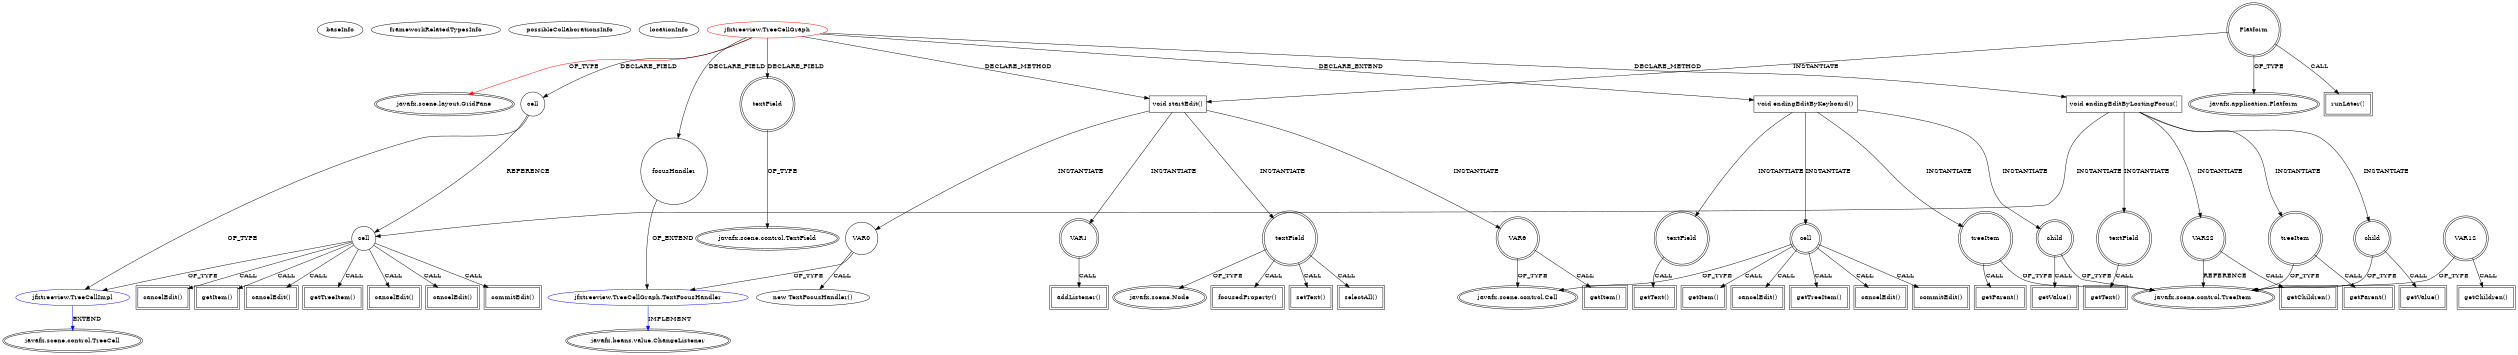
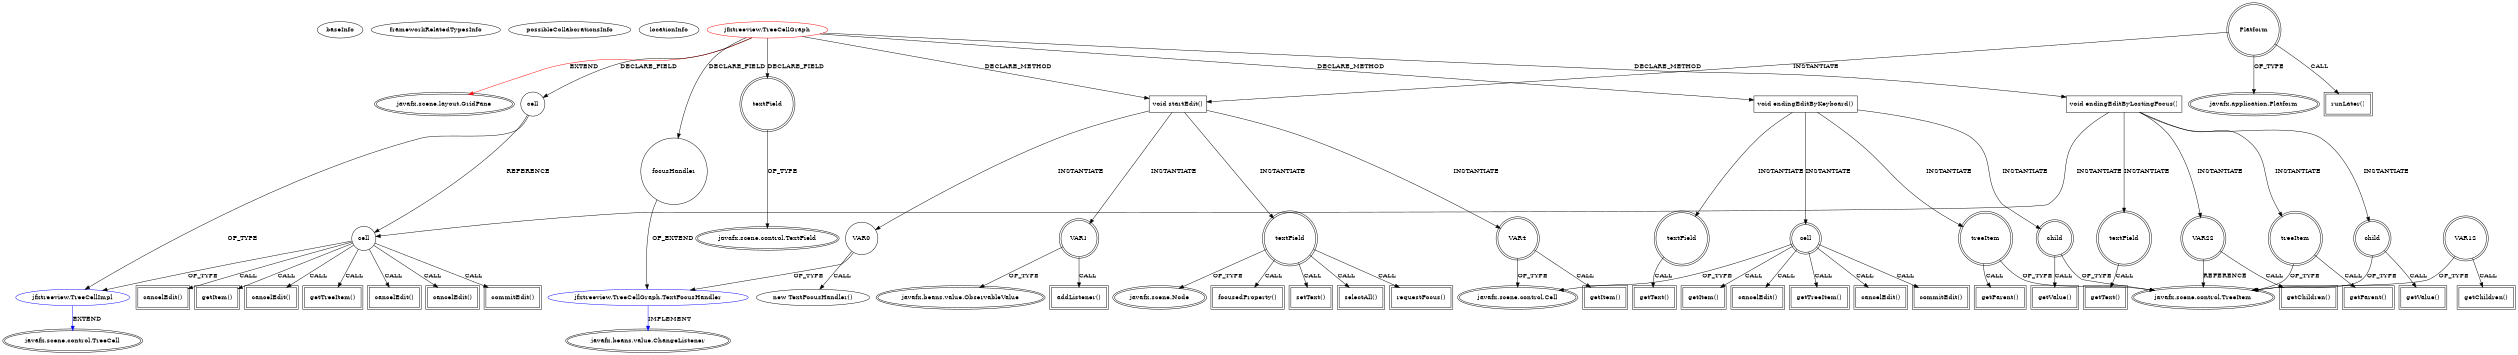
  digraph {
    node [isFrameworkType=true vertexType=INSIDE_CALL peripheries=2 shape=box]
    baseInfo [category=extension_graph graphId=4189 isAnonymous=false possibleRelation=true isFrameworkType="" vertexType="" peripheries="" shape=""]
    frameworkRelatedTypesInfo [0="javafx.scene.layout.GridPane" isFrameworkType="" vertexType="" peripheries="" shape=""]
    possibleCollaborationsInfo [0="4189~CLIENT_METHOD_DECLARATION-METHOD_CALL-FIELD_DECLARATION-~javafx.scene.layout.GridPane ~javafx.scene.control.TreeCell ~false~false" 1="4189~CLIENT_METHOD_DECLARATION-INSTANTIATION-FIELD_DECLARATION-~javafx.scene.layout.GridPane ~javafx.beans.value.ChangeListener ~false~false" isFrameworkType="" vertexType="" peripheries="" shape=""]
    locationInfo [contextSignature=TreeCellGraph filePath="/sipadan2003-JFXTreeView201312/JFXTreeView201312-master/src/jfxtreeview/TreeCellGraph.java" graphId=4189 projectName="sipadan2003-JFXTreeView201312" isFrameworkType="" vertexType="" peripheries="" shape=""]
    n5 [color=red isFrameworkType=false label="jfxtreeview.TreeCellGraph" vertexType=ROOT_CLIENT_CLASS_DECLARATION peripheries="" shape=""]
    n6 [label="javafx.scene.layout.GridPane" vertexType=FRAMEWORK_CLASS_TYPE shape=""]
    n7 [isFrameworkType=false label=cell shape=circle vertexType=FIELD_DECLARATION peripheries=""]
    n8 [isFrameworkType=false label=focusHandler shape=circle vertexType=FIELD_DECLARATION peripheries=""]
    n9 [label=textField shape=circle vertexType=FIELD_DECLARATION]
    n10 [isFrameworkType=false label="void startEdit()" vertexType=CLIENT_METHOD_DECLARATION peripheries=""]
    n11 [isFrameworkType=false label="void endingEditByKeyboard()" vertexType=CLIENT_METHOD_DECLARATION peripheries=""]
    n12 [isFrameworkType=false label="void endingEditByLostingFocus()" vertexType=CLIENT_METHOD_DECLARATION peripheries=""]
    n13 [color=blue isFrameworkType=false label="jfxtreeview.TreeCellImpl" vertexType=REFERENCE_CLIENT_CLASS_DECLARATION peripheries="" shape=""]
    n14 [isFrameworkType=false label=cell shape=circle vertexType=VARIABLE_EXPRESION peripheries=""]
    n15 [color=blue isFrameworkType=false label="jfxtreeview.TreeCellGraph.TextFocusHandler" vertexType=REFERENCE_CLIENT_CLASS_DECLARATION peripheries="" shape=""]
    n16 [label="javafx.scene.control.TextField" vertexType=FRAMEWORK_CLASS_TYPE shape=""]
    n17 [isFrameworkType=false label=VAR0 shape=circle vertexType=VARIABLE_EXPRESION peripheries=""]
    n18 [label=VAR1 shape=circle vertexType=VARIABLE_EXPRESION]
    n19 [label=textField shape=circle vertexType=VARIABLE_EXPRESION]
-   n20 [label=VAR6 shape=circle vertexType=VARIABLE_EXPRESION]
+   n20 [label=VAR4 shape=circle vertexType=VARIABLE_EXPRESION]
    n21 [label=textField shape=circle vertexType=VARIABLE_EXPRESION]
    n22 [label=cell shape=circle vertexType=VARIABLE_EXPRESION]
    n23 [label=treeItem shape=circle vertexType=VARIABLE_EXPRESION]
    n24 [label=child shape=circle vertexType=VARIABLE_EXPRESION]
    n25 [label=textField shape=circle vertexType=VARIABLE_EXPRESION]
    n26 [label=VAR22 shape=circle vertexType=VARIABLE_EXPRESION]
    n27 [label=treeItem shape=circle vertexType=VARIABLE_EXPRESION]
    n28 [label=child shape=circle vertexType=VARIABLE_EXPRESION]
    n29 [label="javafx.scene.control.TreeCell" vertexType=FRAMEWORK_CLASS_TYPE shape=""]
    n30 [label="cancelEdit()"]
    n31 [label="getItem()"]
    n32 [label="cancelEdit()"]
    n33 [label="getTreeItem()"]
    n34 [label="cancelEdit()"]
    n35 [label="cancelEdit()"]
    n36 [label="commitEdit()"]
    n37 [label="javafx.beans.value.ChangeListener" vertexType=FRAMEWORK_INTERFACE_TYPE shape=""]
    n38 [isFrameworkType=false label="new TextFocusHandler()" vertexType=CONSTRUCTOR_CALL peripheries="" shape=""]
+   n39 [label="javafx.beans.value.ObservableValue" vertexType=FRAMEWORK_INTERFACE_TYPE shape=""]
    n40 [label="addListener()"]
    n41 [label="javafx.scene.Node" vertexType=FRAMEWORK_CLASS_TYPE shape=""]
    n42 [label="focusedProperty()"]
    n43 [label="setText()"]
    n44 [label="selectAll()"]
+   n45 [label="requestFocus()"]
    n46 [label="javafx.scene.control.Cell" vertexType=FRAMEWORK_CLASS_TYPE shape=""]
    n47 [label="getItem()"]
    n48 [label=Platform shape=circle vertexType=VARIABLE_EXPRESION]
    n49 [label="javafx.application.Platform" vertexType=FRAMEWORK_CLASS_TYPE shape=""]
    n50 [label="runLater()"]
    n51 [label="getText()"]
    n52 [label="getItem()"]
    n53 [label="cancelEdit()"]
    n54 [label="getTreeItem()"]
    n55 [label="cancelEdit()"]
    n56 [label="commitEdit()"]
    n57 [label=VAR12 shape=circle vertexType=VARIABLE_EXPRESION]
    n58 [label="javafx.scene.control.TreeItem" vertexType=FRAMEWORK_CLASS_TYPE shape=""]
    n59 [label="getChildren()"]
    n60 [label="getParent()"]
    n61 [label="getValue()"]
    n62 [label="getText()"]
    n63 [label="getChildren()"]
    n64 [label="getParent()"]
    n65 [label="getValue()"]
-   n5 -> n6 [color=red label=OF_TYPE]
+   n5 -> n6 [color=red label=EXTEND]
    n5 -> n7 [label=DECLARE_FIELD]
    n5 -> n8 [label=DECLARE_FIELD]
    n5 -> n9 [label=DECLARE_FIELD]
    n5 -> n10 [label=DECLARE_METHOD]
-   n5 -> n11 [label=DECLARE_EXTEND]
+   n5 -> n11 [label=DECLARE_METHOD]
    n5 -> n12 [label=DECLARE_METHOD]
    n7 -> n13 [label=OF_TYPE]
    n7 -> n14 [label=REFERENCE]
    n8 -> n15 [label=OF_EXTEND]
    n9 -> n16 [label=OF_TYPE]
    n10 -> n17 [label=INSTANTIATE]
    n10 -> n18 [label=INSTANTIATE]
    n10 -> n19 [label=INSTANTIATE]
    n10 -> n20 [label=INSTANTIATE]
    n11 -> n21 [label=INSTANTIATE]
    n11 -> n22 [label=INSTANTIATE]
    n11 -> n23 [label=INSTANTIATE]
    n11 -> n24 [label=INSTANTIATE]
    n12 -> n14 [label=INSTANTIATE]
    n12 -> n25 [label=INSTANTIATE]
    n12 -> n26 [label=INSTANTIATE]
    n12 -> n27 [label=INSTANTIATE]
    n12 -> n28 [label=INSTANTIATE]
    n13 -> n29 [color=blue label=EXTEND]
    n14 -> n13 [label=OF_TYPE]
    n14 -> n30 [label=CALL]
    n14 -> n31 [label=CALL]
    n14 -> n32 [label=CALL]
    n14 -> n33 [label=CALL]
    n14 -> n34 [label=CALL]
    n14 -> n35 [label=CALL]
    n14 -> n36 [label=CALL]
    n15 -> n37 [color=blue label=IMPLEMENT]
    n17 -> n15 [label=OF_TYPE]
    n17 -> n38 [label=CALL]
+   n18 -> n39 [label=OF_TYPE]
    n18 -> n40 [label=CALL]
    n19 -> n41 [label=OF_TYPE]
    n19 -> n42 [label=CALL]
    n19 -> n43 [label=CALL]
    n19 -> n44 [label=CALL]
+   n19 -> n45 [label=CALL]
    n20 -> n46 [label=OF_TYPE]
    n20 -> n47 [label=CALL]
    n21 -> n51 [label=CALL]
    n22 -> n46 [label=OF_TYPE]
    n22 -> n52 [label=CALL]
    n22 -> n53 [label=CALL]
    n22 -> n54 [label=CALL]
    n22 -> n55 [label=CALL]
    n22 -> n56 [label=CALL]
    n23 -> n58 [label=OF_TYPE]
    n23 -> n60 [label=CALL]
    n24 -> n58 [label=OF_TYPE]
    n24 -> n61 [label=CALL]
    n25 -> n62 [label=CALL]
    n26 -> n58 [label=REFERENCE]
    n26 -> n63 [label=CALL]
    n27 -> n58 [label=OF_TYPE]
    n27 -> n64 [label=CALL]
    n28 -> n58 [label=OF_TYPE]
    n28 -> n65 [label=CALL]
    n48 -> n10 [label=INSTANTIATE]
    n48 -> n49 [label=OF_TYPE]
    n48 -> n50 [label=CALL]
    n57 -> n58 [label=OF_TYPE]
    n57 -> n59 [label=CALL]
  }
